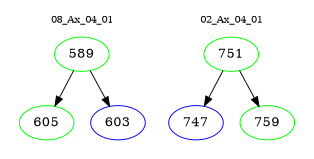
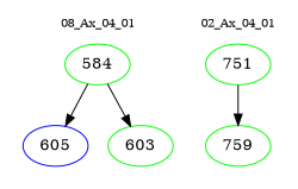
  digraph {
    node [color=green]
    edge [color=black]
-   n1 [label=589]
-   n2 [label=605]
-   n3 [color=blue label=603]
+   n1 [label=584]
+   n2 [color=blue label=605]
+   n3 [label=603]
    n4 [label=751]
-   n5 [color=blue label=747]
    n6 [label=759]
    subgraph cluster_1 {
      color=white
      fontsize=10
      label="08_Ax_04_01"
      n1
      n2
      n3
    }
    subgraph cluster_2 {
      color=white
      fontsize=10
      label="02_Ax_04_01"
      n4
-     n5
      n6
    }
    n1 -> n2
    n1 -> n3
-   n4 -> n5
    n4 -> n6
  }
